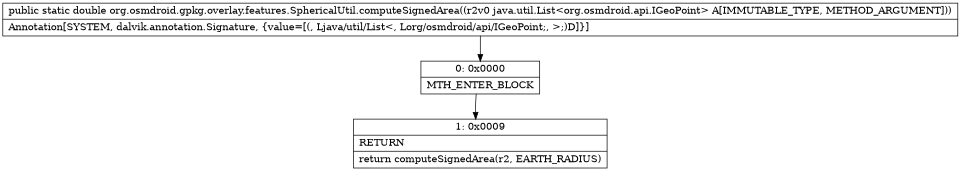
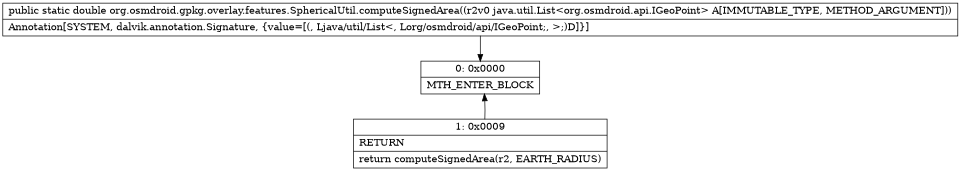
  digraph {
    fontname="DejaVu Serif"
    node [shape=record fontname="DejaVu Serif"]
    edge [fontname="DejaVu Serif"]
    n1 [label="{0\:\ 0x0000|MTH_ENTER_BLOCK\l}"]
    n2 [label="{1\:\ 0x0009|RETURN\l|return computeSignedArea(r2, EARTH_RADIUS)\l}"]
    n3 [label="{public static double org.osmdroid.gpkg.overlay.features.SphericalUtil.computeSignedArea((r2v0 java.util.List\<org.osmdroid.api.IGeoPoint\> A[IMMUTABLE_TYPE, METHOD_ARGUMENT]))  | Annotation[SYSTEM, dalvik.annotation.Signature, \{value=[(, Ljava\/util\/List\<, Lorg\/osmdroid\/api\/IGeoPoint;, \>;)D]\}]\l}"]
-   n1 -> n2
+   n2 -> n1
    n3 -> n1
  }
